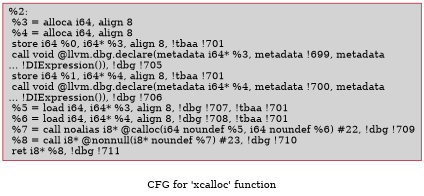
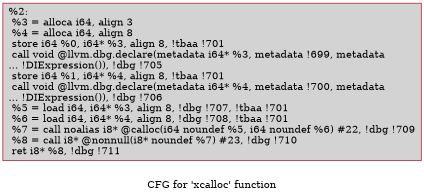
  digraph {
    label="CFG for 'xcalloc' function"
-   n1 [color="#b70d28ff" fillcolor=lightgrey label="{%2:\l  %3 = alloca i64, align 8\l  %4 = alloca i64, align 8\l  store i64 %0, i64* %3, align 8, !tbaa !701\l  call void @llvm.dbg.declare(metadata i64* %3, metadata !699, metadata\l... !DIExpression()), !dbg !705\l  store i64 %1, i64* %4, align 8, !tbaa !701\l  call void @llvm.dbg.declare(metadata i64* %4, metadata !700, metadata\l... !DIExpression()), !dbg !706\l  %5 = load i64, i64* %3, align 8, !dbg !707, !tbaa !701\l  %6 = load i64, i64* %4, align 8, !dbg !708, !tbaa !701\l  %7 = call noalias i8* @calloc(i64 noundef %5, i64 noundef %6) #22, !dbg !709\l  %8 = call i8* @nonnull(i8* noundef %7) #23, !dbg !710\l  ret i8* %8, !dbg !711\l}" shape=record style=filled]
+   n1 [color="#b70d28ff" fillcolor=lightgrey label="{%2:\l  %3 = alloca i64, align 3\l  %4 = alloca i64, align 8\l  store i64 %0, i64* %3, align 8, !tbaa !701\l  call void @llvm.dbg.declare(metadata i64* %3, metadata !699, metadata\l... !DIExpression()), !dbg !705\l  store i64 %1, i64* %4, align 8, !tbaa !701\l  call void @llvm.dbg.declare(metadata i64* %4, metadata !700, metadata\l... !DIExpression()), !dbg !706\l  %5 = load i64, i64* %3, align 8, !dbg !707, !tbaa !701\l  %6 = load i64, i64* %4, align 8, !dbg !708, !tbaa !701\l  %7 = call noalias i8* @calloc(i64 noundef %5, i64 noundef %6) #22, !dbg !709\l  %8 = call i8* @nonnull(i8* noundef %7) #23, !dbg !710\l  ret i8* %8, !dbg !711\l}" shape=record style=filled]
  }
